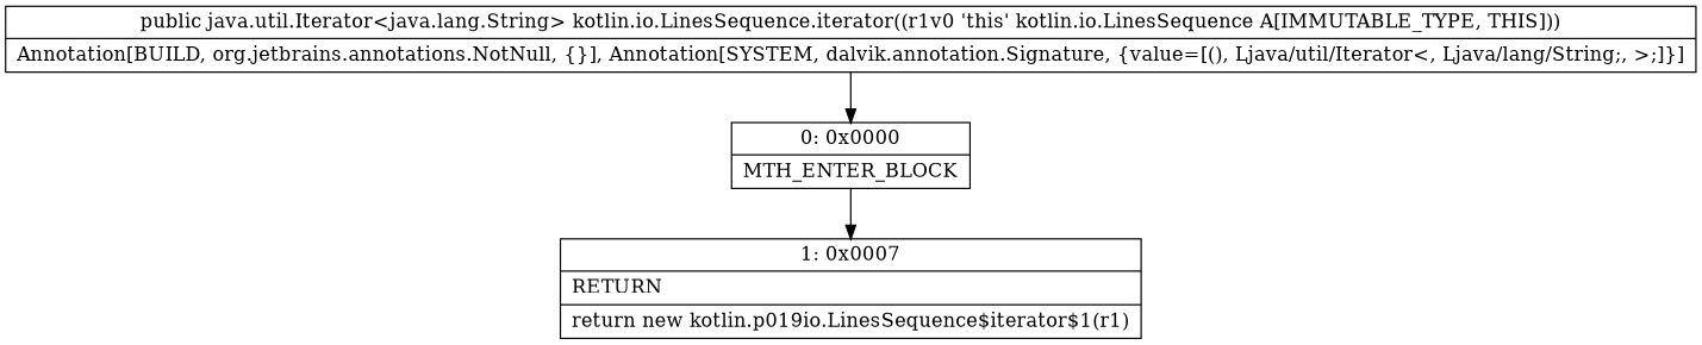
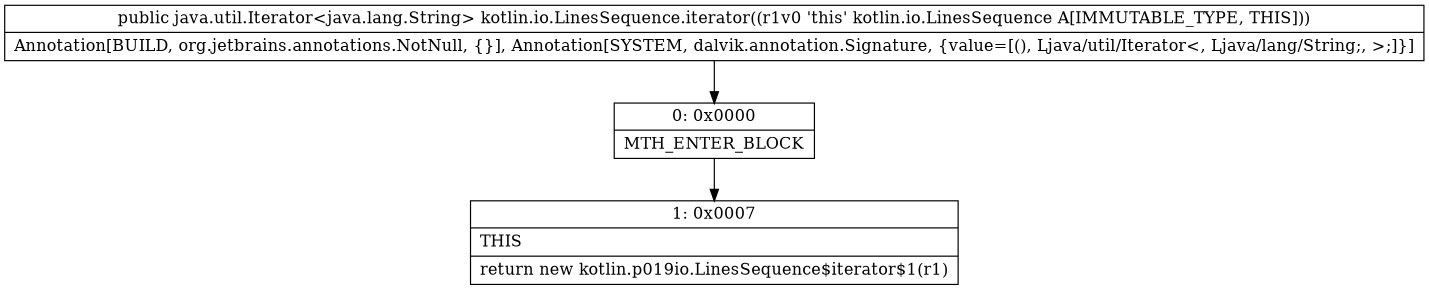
  digraph {
    node [shape=record]
    n1 [label="{0\:\ 0x0000|MTH_ENTER_BLOCK\l}"]
-   n2 [label="{1\:\ 0x0007|RETURN\l|return new kotlin.p019io.LinesSequence$iterator$1(r1)\l}"]
+   n2 [label="{1\:\ 0x0007|THIS\l|return new kotlin.p019io.LinesSequence$iterator$1(r1)\l}"]
    n3 [label="{public java.util.Iterator\<java.lang.String\> kotlin.io.LinesSequence.iterator((r1v0 'this' kotlin.io.LinesSequence A[IMMUTABLE_TYPE, THIS]))  | Annotation[BUILD, org.jetbrains.annotations.NotNull, \{\}], Annotation[SYSTEM, dalvik.annotation.Signature, \{value=[(), Ljava\/util\/Iterator\<, Ljava\/lang\/String;, \>;]\}]\l}"]
    n1 -> n2
    n3 -> n1
  }
